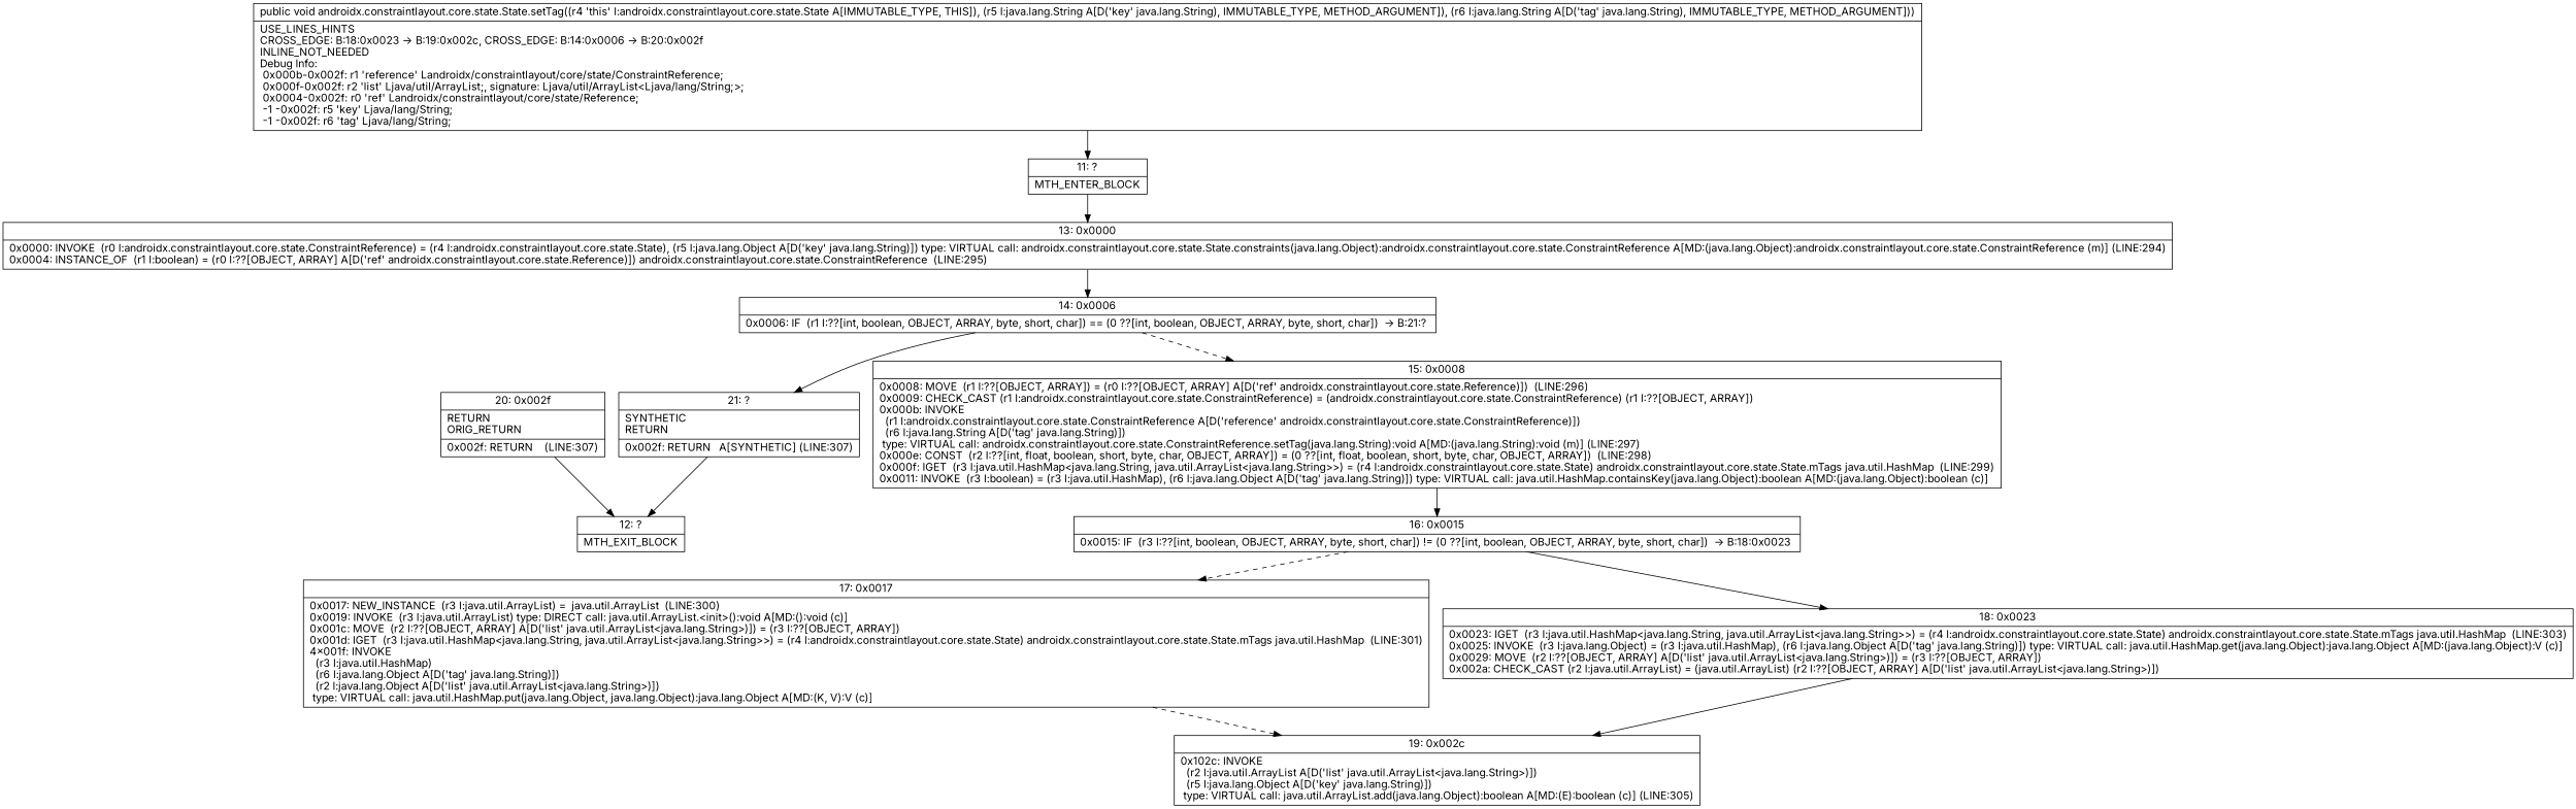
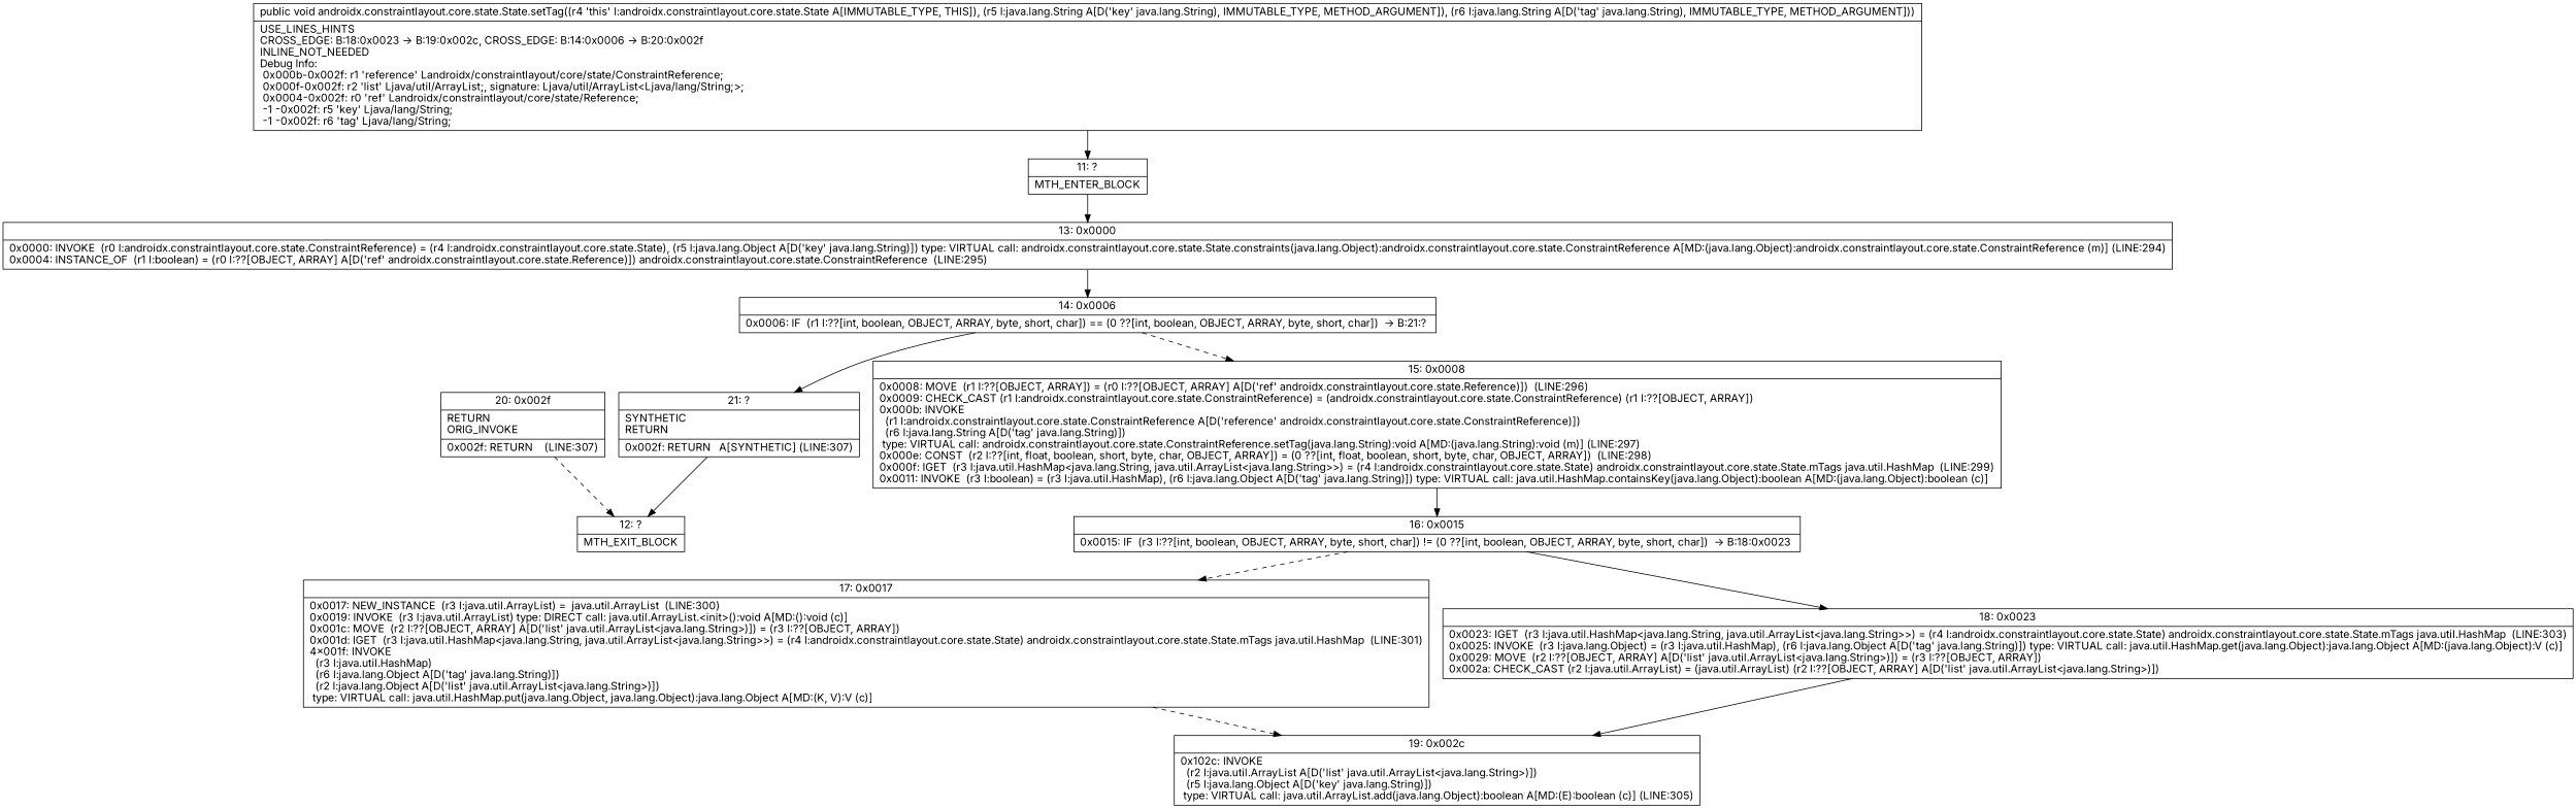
  digraph {
    fontname=Inter
    node [fontname=Inter shape=record]
    edge [fontname=Inter]
    n1 [label="{11\:\ ?|MTH_ENTER_BLOCK\l}"]
    n2 [label="{13\:\ 0x0000|0x0000: INVOKE  (r0 I:androidx.constraintlayout.core.state.ConstraintReference) = (r4 I:androidx.constraintlayout.core.state.State), (r5 I:java.lang.Object A[D('key' java.lang.String)]) type: VIRTUAL call: androidx.constraintlayout.core.state.State.constraints(java.lang.Object):androidx.constraintlayout.core.state.ConstraintReference A[MD:(java.lang.Object):androidx.constraintlayout.core.state.ConstraintReference (m)] (LINE:294)\l0x0004: INSTANCE_OF  (r1 I:boolean) = (r0 I:??[OBJECT, ARRAY] A[D('ref' androidx.constraintlayout.core.state.Reference)]) androidx.constraintlayout.core.state.ConstraintReference  (LINE:295)\l}"]
    n3 [label="{14\:\ 0x0006|0x0006: IF  (r1 I:??[int, boolean, OBJECT, ARRAY, byte, short, char]) == (0 ??[int, boolean, OBJECT, ARRAY, byte, short, char])  \-\> B:21:? \l}"]
    n4 [label="{15\:\ 0x0008|0x0008: MOVE  (r1 I:??[OBJECT, ARRAY]) = (r0 I:??[OBJECT, ARRAY] A[D('ref' androidx.constraintlayout.core.state.Reference)])  (LINE:296)\l0x0009: CHECK_CAST (r1 I:androidx.constraintlayout.core.state.ConstraintReference) = (androidx.constraintlayout.core.state.ConstraintReference) (r1 I:??[OBJECT, ARRAY]) \l0x000b: INVOKE  \l  (r1 I:androidx.constraintlayout.core.state.ConstraintReference A[D('reference' androidx.constraintlayout.core.state.ConstraintReference)])\l  (r6 I:java.lang.String A[D('tag' java.lang.String)])\l type: VIRTUAL call: androidx.constraintlayout.core.state.ConstraintReference.setTag(java.lang.String):void A[MD:(java.lang.String):void (m)] (LINE:297)\l0x000e: CONST  (r2 I:??[int, float, boolean, short, byte, char, OBJECT, ARRAY]) = (0 ??[int, float, boolean, short, byte, char, OBJECT, ARRAY])  (LINE:298)\l0x000f: IGET  (r3 I:java.util.HashMap\<java.lang.String, java.util.ArrayList\<java.lang.String\>\>) = (r4 I:androidx.constraintlayout.core.state.State) androidx.constraintlayout.core.state.State.mTags java.util.HashMap  (LINE:299)\l0x0011: INVOKE  (r3 I:boolean) = (r3 I:java.util.HashMap), (r6 I:java.lang.Object A[D('tag' java.lang.String)]) type: VIRTUAL call: java.util.HashMap.containsKey(java.lang.Object):boolean A[MD:(java.lang.Object):boolean (c)]\l}"]
    n5 [label="{21\:\ ?|SYNTHETIC\lRETURN\l|0x002f: RETURN   A[SYNTHETIC] (LINE:307)\l}"]
    n6 [label="{16\:\ 0x0015|0x0015: IF  (r3 I:??[int, boolean, OBJECT, ARRAY, byte, short, char]) != (0 ??[int, boolean, OBJECT, ARRAY, byte, short, char])  \-\> B:18:0x0023 \l}"]
    n7 [label="{12\:\ ?|MTH_EXIT_BLOCK\l}"]
    n8 [label="{17\:\ 0x0017|0x0017: NEW_INSTANCE  (r3 I:java.util.ArrayList) =  java.util.ArrayList  (LINE:300)\l0x0019: INVOKE  (r3 I:java.util.ArrayList) type: DIRECT call: java.util.ArrayList.\<init\>():void A[MD:():void (c)]\l0x001c: MOVE  (r2 I:??[OBJECT, ARRAY] A[D('list' java.util.ArrayList\<java.lang.String\>)]) = (r3 I:??[OBJECT, ARRAY]) \l0x001d: IGET  (r3 I:java.util.HashMap\<java.lang.String, java.util.ArrayList\<java.lang.String\>\>) = (r4 I:androidx.constraintlayout.core.state.State) androidx.constraintlayout.core.state.State.mTags java.util.HashMap  (LINE:301)\l4x001f: INVOKE  \l  (r3 I:java.util.HashMap)\l  (r6 I:java.lang.Object A[D('tag' java.lang.String)])\l  (r2 I:java.lang.Object A[D('list' java.util.ArrayList\<java.lang.String\>)])\l type: VIRTUAL call: java.util.HashMap.put(java.lang.Object, java.lang.Object):java.lang.Object A[MD:(K, V):V (c)]\l}"]
    n9 [label="{18\:\ 0x0023|0x0023: IGET  (r3 I:java.util.HashMap\<java.lang.String, java.util.ArrayList\<java.lang.String\>\>) = (r4 I:androidx.constraintlayout.core.state.State) androidx.constraintlayout.core.state.State.mTags java.util.HashMap  (LINE:303)\l0x0025: INVOKE  (r3 I:java.lang.Object) = (r3 I:java.util.HashMap), (r6 I:java.lang.Object A[D('tag' java.lang.String)]) type: VIRTUAL call: java.util.HashMap.get(java.lang.Object):java.lang.Object A[MD:(java.lang.Object):V (c)]\l0x0029: MOVE  (r2 I:??[OBJECT, ARRAY] A[D('list' java.util.ArrayList\<java.lang.String\>)]) = (r3 I:??[OBJECT, ARRAY]) \l0x002a: CHECK_CAST (r2 I:java.util.ArrayList) = (java.util.ArrayList) (r2 I:??[OBJECT, ARRAY] A[D('list' java.util.ArrayList\<java.lang.String\>)]) \l}"]
    n10 [label="{19\:\ 0x002c|0x102c: INVOKE  \l  (r2 I:java.util.ArrayList A[D('list' java.util.ArrayList\<java.lang.String\>)])\l  (r5 I:java.lang.Object A[D('key' java.lang.String)])\l type: VIRTUAL call: java.util.ArrayList.add(java.lang.Object):boolean A[MD:(E):boolean (c)] (LINE:305)\l}"]
-   n11 [label="{20\:\ 0x002f|RETURN\lORIG_RETURN\l|0x002f: RETURN    (LINE:307)\l}"]
+   n11 [label="{20\:\ 0x002f|RETURN\lORIG_INVOKE\l|0x002f: RETURN    (LINE:307)\l}"]
    n12 [label="{public void androidx.constraintlayout.core.state.State.setTag((r4 'this' I:androidx.constraintlayout.core.state.State A[IMMUTABLE_TYPE, THIS]), (r5 I:java.lang.String A[D('key' java.lang.String), IMMUTABLE_TYPE, METHOD_ARGUMENT]), (r6 I:java.lang.String A[D('tag' java.lang.String), IMMUTABLE_TYPE, METHOD_ARGUMENT]))  | USE_LINES_HINTS\lCROSS_EDGE: B:18:0x0023 \-\> B:19:0x002c, CROSS_EDGE: B:14:0x0006 \-\> B:20:0x002f\lINLINE_NOT_NEEDED\lDebug Info:\l  0x000b\-0x002f: r1 'reference' Landroidx\/constraintlayout\/core\/state\/ConstraintReference;\l  0x000f\-0x002f: r2 'list' Ljava\/util\/ArrayList;, signature: Ljava\/util\/ArrayList\<Ljava\/lang\/String;\>;\l  0x0004\-0x002f: r0 'ref' Landroidx\/constraintlayout\/core\/state\/Reference;\l  \-1 \-0x002f: r5 'key' Ljava\/lang\/String;\l  \-1 \-0x002f: r6 'tag' Ljava\/lang\/String;\l}"]
    n1 -> n2
    n2 -> n3
    n3 -> n4 [style=dashed]
    n3 -> n5
    n4 -> n6
    n5 -> n7
    n6 -> n8 [style=dashed]
    n6 -> n9
    n8 -> n10 [style=dashed]
    n9 -> n10
-   n11 -> n7
+   n11 -> n7 [style=dashed]
    n12 -> n1
  }
